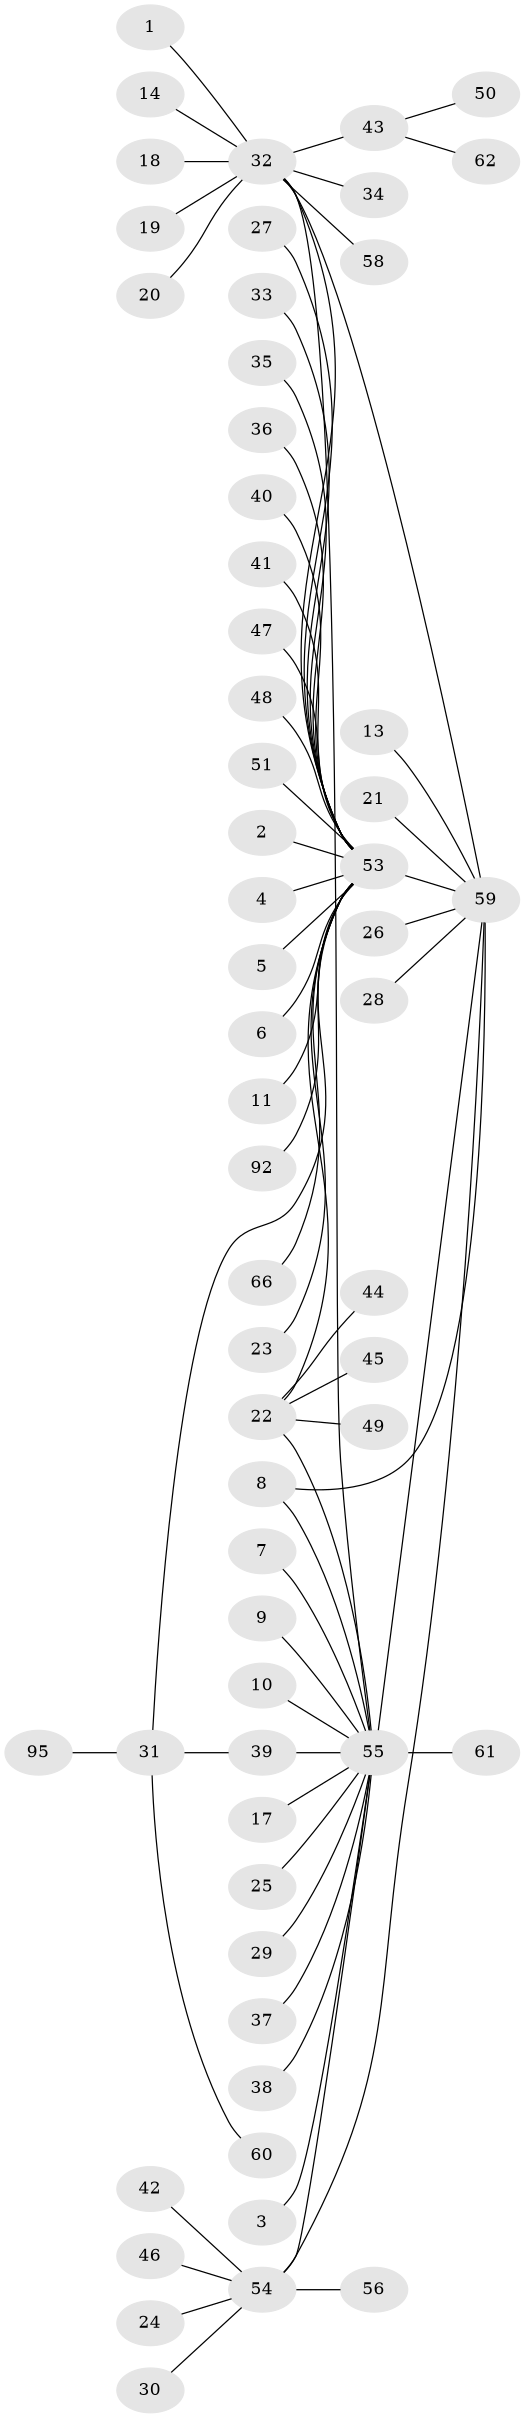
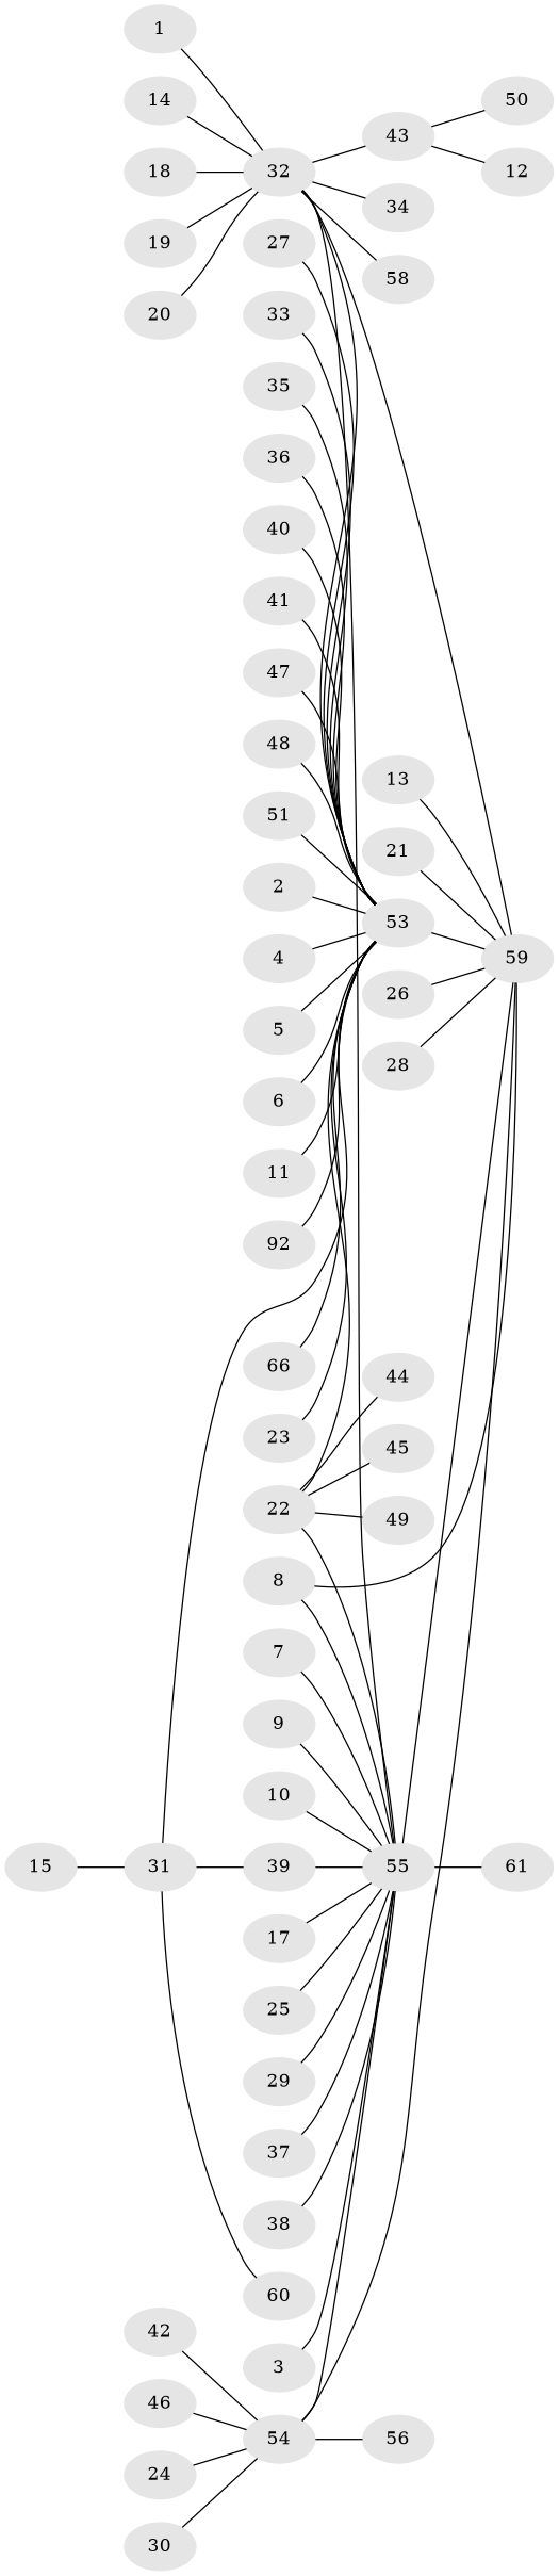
  graph {
    rankdir=LR
    node [color=gray90 style=filled]
    edge [weight=1.0]
    1
    32
    53
    55
    59
    34
    43
    58
    2
    3
    61
    4
    5
    6
    7
    8
    9
    10
    11
    n20 [label=92]
    13
    14
-   15 [label=95]
+   15
    31
    39
    60
    n27 [label=66]
    17
    18
    19
    20
    21
    22
    44
    45
    49
    23
    24
    54
    56
    25
    26
    27
    28
    29
    30
    50
-   62
+   62 [label=12]
    33
    35
    36
    37
    38
    40
    41
    42
    46
    47
    48
    51
    1 -- 32
    32 -- 53
    32 -- 55
    32 -- 59
    32 -- 34
    32 -- 43 [weight=2.0]
    32 -- 58
    53 -- 59 [weight=2.0]
    55 -- 59
    55 -- 61
    43 -- 50
    43 -- 62
    2 -- 53
    3 -- 55
    4 -- 53
    5 -- 53
    6 -- 53
    7 -- 55
    8 -- 55
    8 -- 59
    9 -- 55
    10 -- 55
    11 -- 53
    n20 -- 53
    13 -- 59
    14 -- 32
    15 -- 31
    31 -- 53
    31 -- 39
    31 -- 60
    39 -- 55
    n27 -- 53
    17 -- 55
    18 -- 32
    19 -- 32
    20 -- 32
    21 -- 59
    22 -- 53
    22 -- 55
    22 -- 44
    22 -- 45
    22 -- 49
    23 -- 53
    24 -- 54
    54 -- 55
    54 -- 59
    54 -- 56
    25 -- 55
    26 -- 59
    27 -- 53
    28 -- 59
    29 -- 55
    30 -- 54
    33 -- 53
    35 -- 53
    36 -- 53
    37 -- 55
    38 -- 55
    40 -- 53
    41 -- 53
    42 -- 54
    46 -- 54
    47 -- 53
    48 -- 53
    51 -- 53
  }
